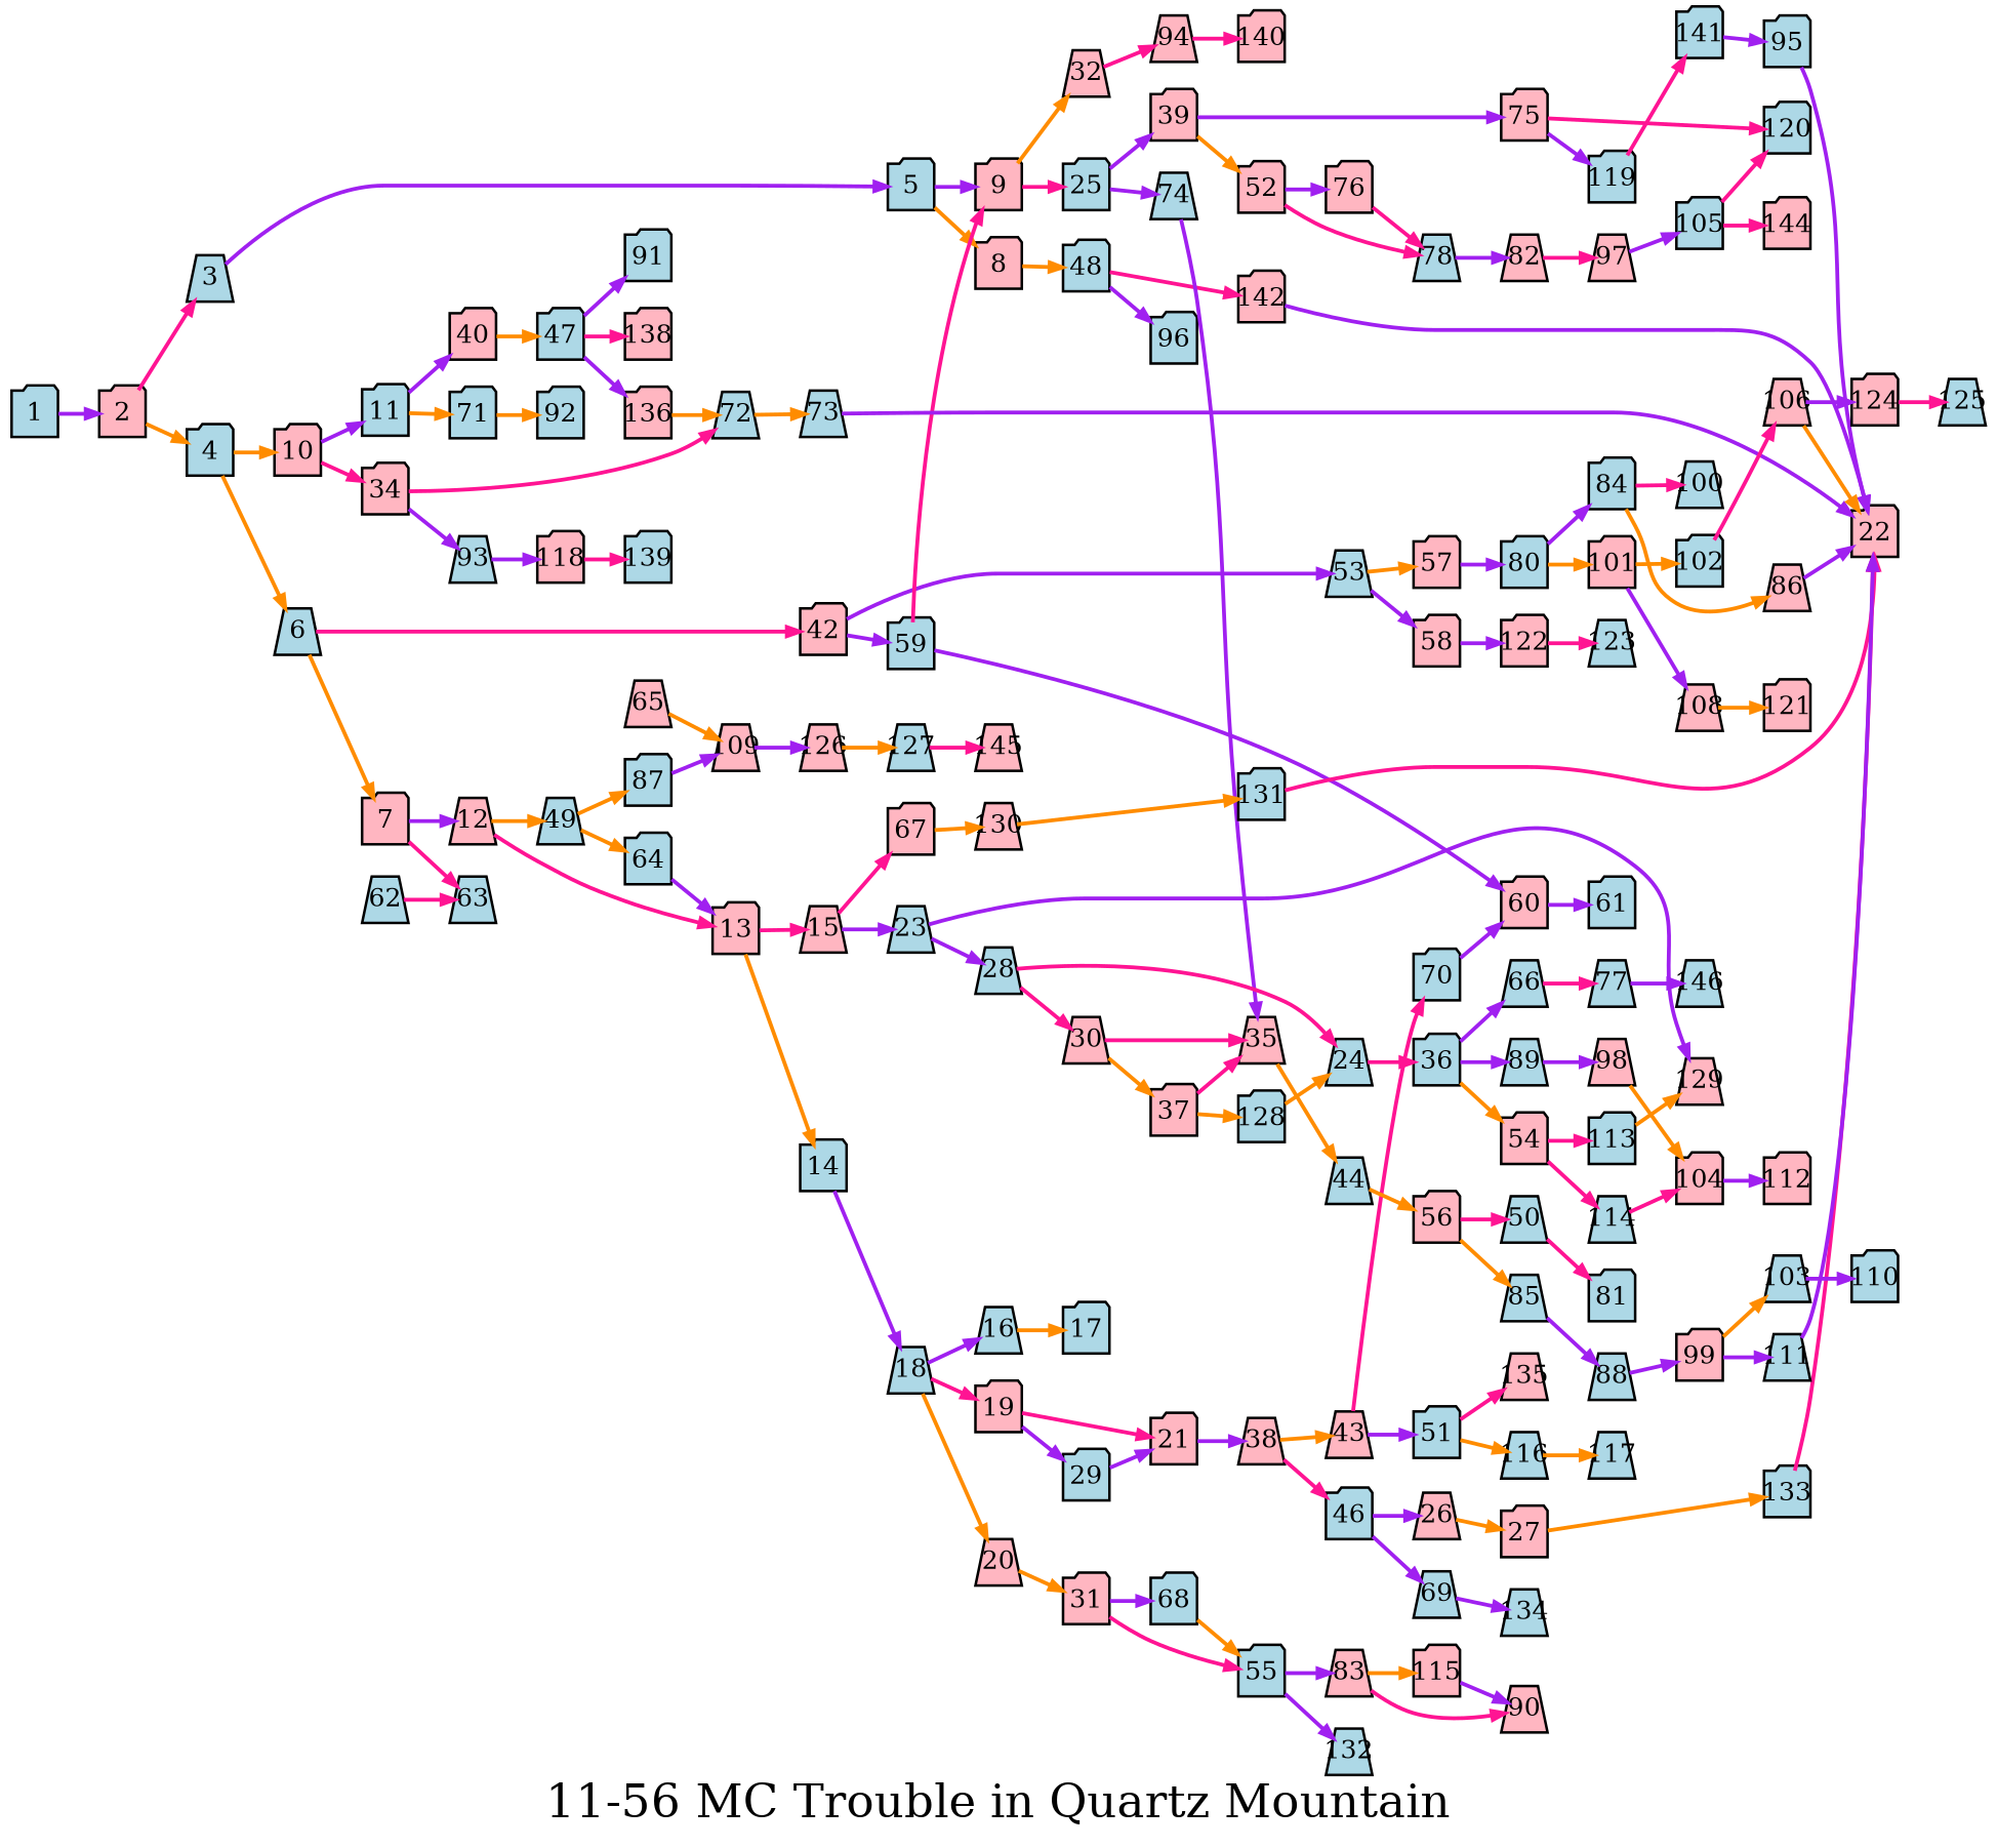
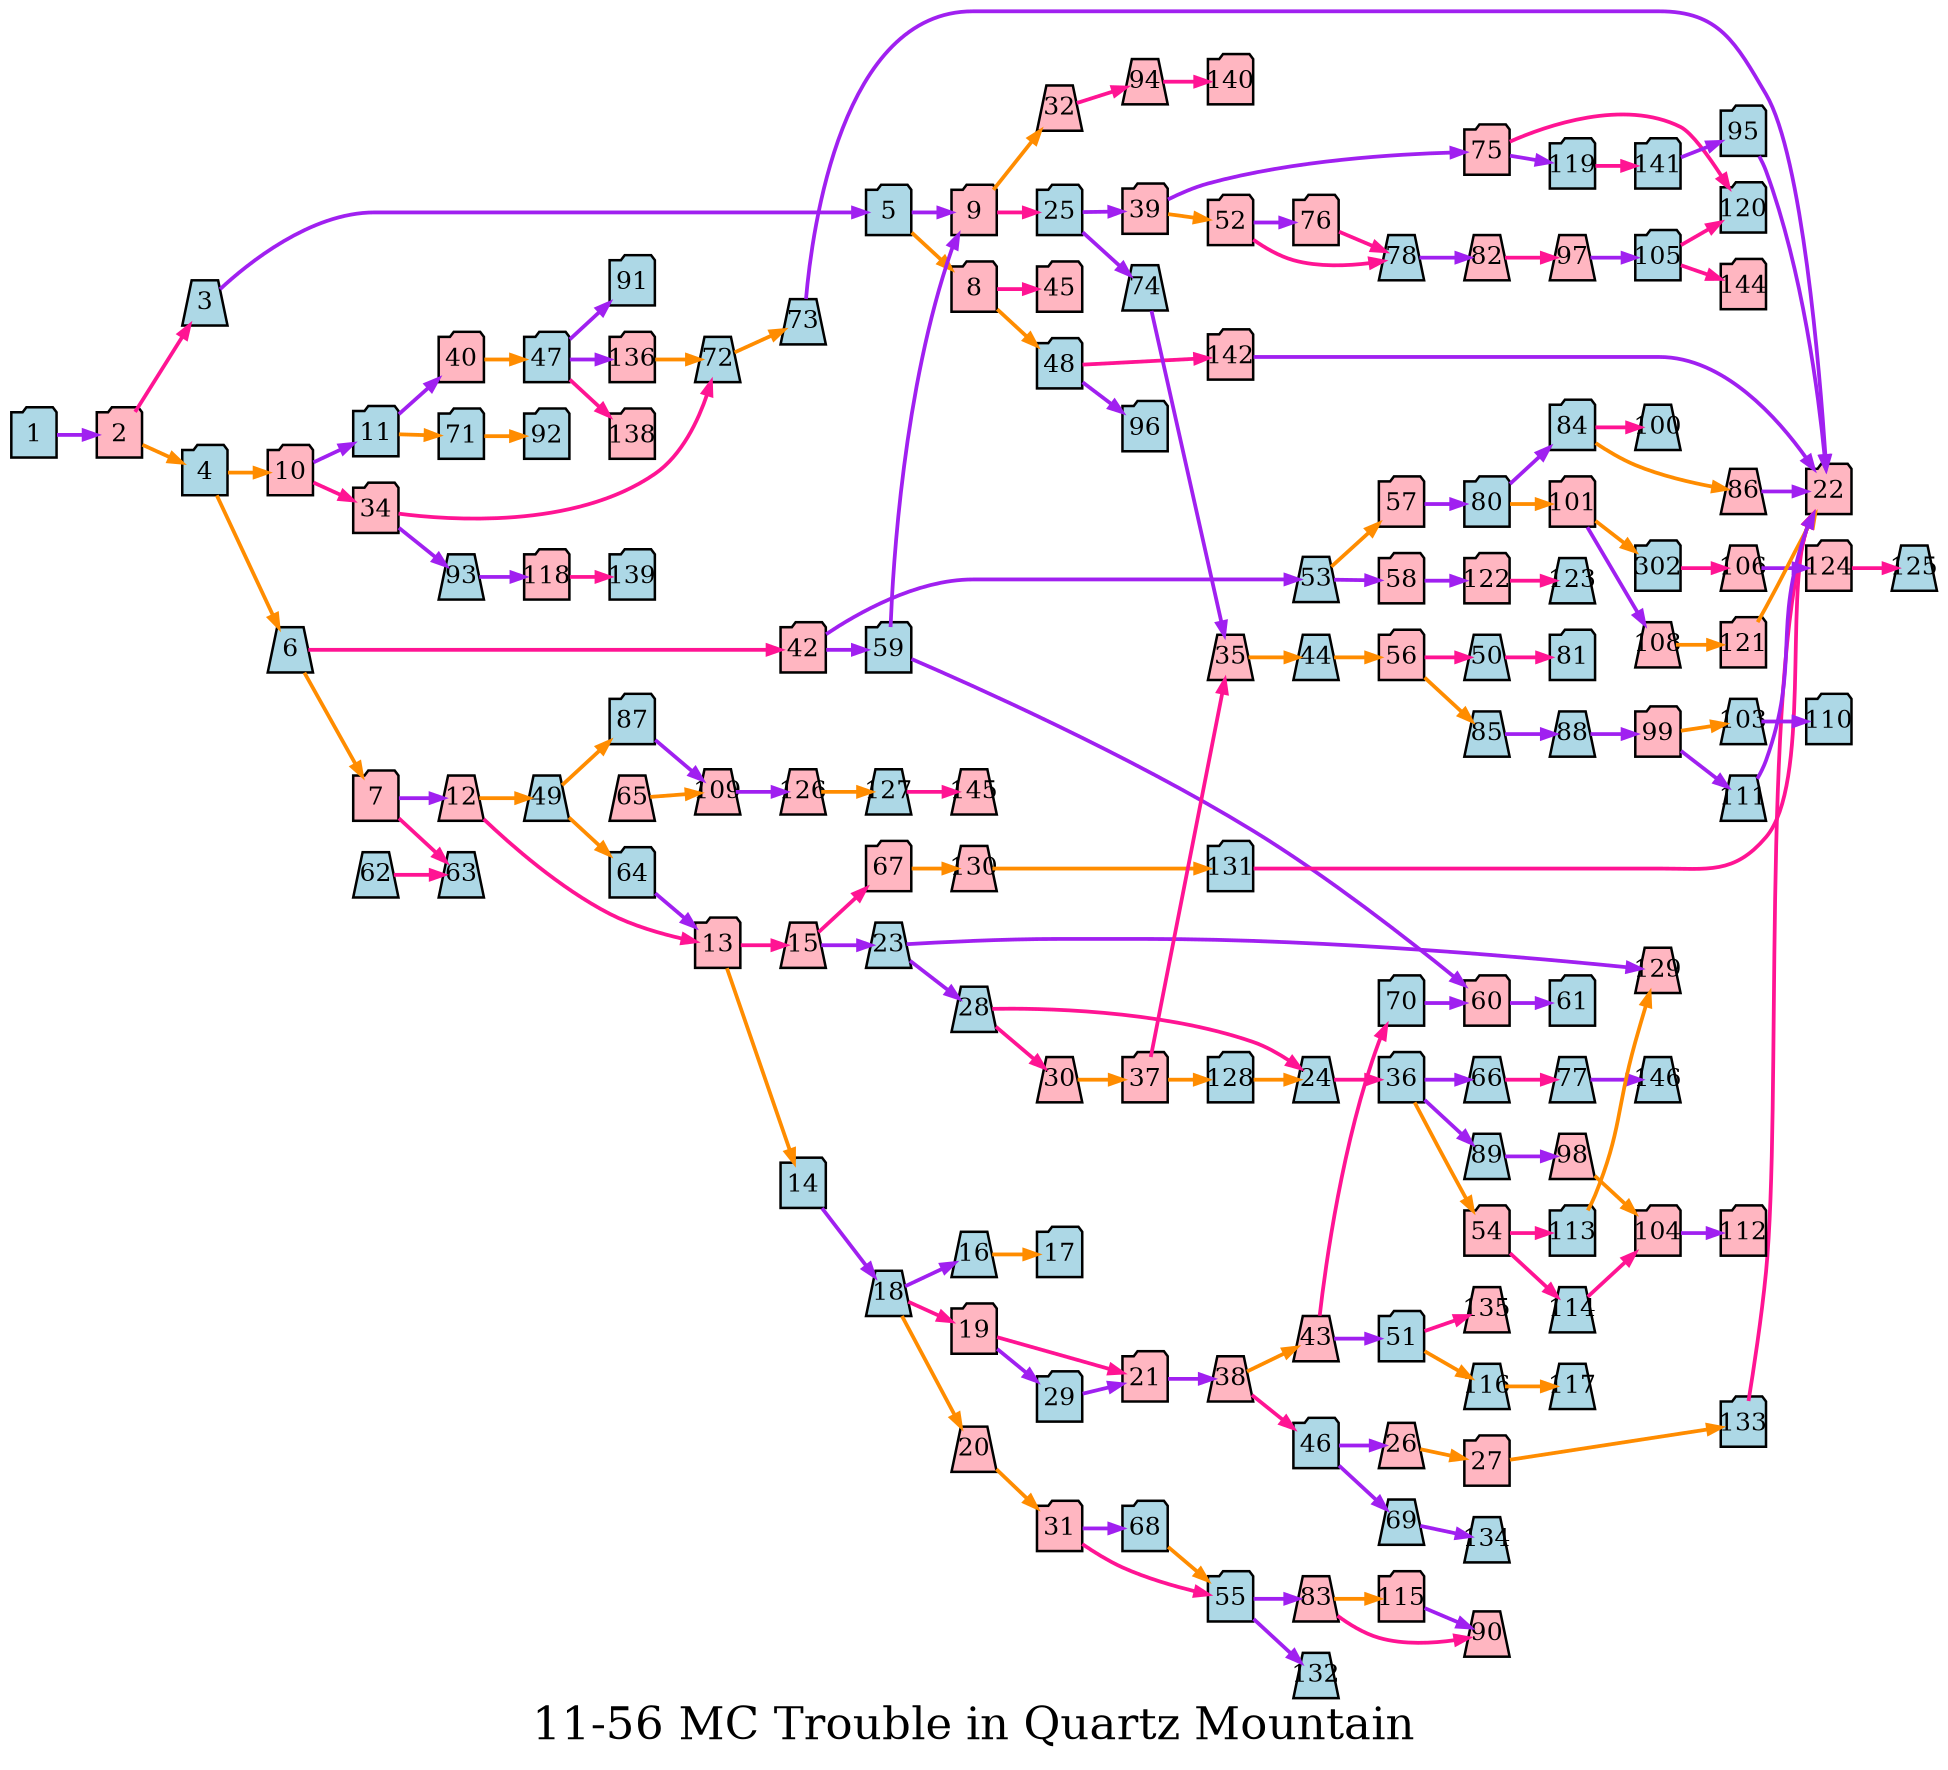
  digraph {
    fontsize=36
    label="11-56 MC Trouble in Quartz Mountain"
    nodesep=0.35
    ordering=out
    rankdir=LR
    ranksep=0.45
    node [fillcolor=lightblue fixedsize=true fontsize=20 labelfloat=true margin="0,0" penwidth=2 regular=true shape=folder style=filled]
    edge [color=purple fontsize=12 labelfloat=true penwidth=3]
    2 [fillcolor=lightpink]
    1
    3 [shape=trapezium]
    4
    5
    10 [fillcolor=lightpink]
    6 [shape=trapezium]
    9 [fillcolor=lightpink]
    8 [fillcolor=lightpink]
    11
    34 [fillcolor=lightpink]
    42 [fillcolor=lightpink]
    7 [fillcolor=lightpink]
    32 [fillcolor=lightpink shape=trapezium]
    25
+   45 [fillcolor=lightpink]
    48
    40 [fillcolor=lightpink]
    71
    72 [shape=trapezium]
    93 [shape=trapezium]
    53 [shape=trapezium]
    59
    12 [fillcolor=lightpink shape=trapezium]
    63 [shape=trapezium]
    94 [fillcolor=lightpink shape=trapezium]
    39 [fillcolor=lightpink]
    74 [shape=trapezium]
    142 [fillcolor=lightpink]
    96
    57 [fillcolor=lightpink]
    58 [fillcolor=lightpink]
    60 [fillcolor=lightpink]
    49 [shape=trapezium]
    13 [fillcolor=lightpink]
    62 [shape=trapezium]
    87
    64
    15 [fillcolor=lightpink shape=trapezium]
    14
    22 [fillcolor=lightpink]
    140 [fillcolor=lightpink]
    75 [fillcolor=lightpink]
    52 [fillcolor=lightpink]
    35 [fillcolor=lightpink shape=trapezium]
    47
    92
    73 [shape=trapezium]
    118 [fillcolor=lightpink]
    91
    136 [fillcolor=lightpink]
    138 [fillcolor=lightpink]
    109 [fillcolor=lightpink shape=trapezium]
    67 [fillcolor=lightpink]
    23 [shape=trapezium]
    18 [shape=trapezium]
    130 [fillcolor=lightpink shape=trapezium]
    129 [fillcolor=lightpink shape=trapezium]
    28 [shape=trapezium]
    16 [shape=trapezium]
    17
    19 [fillcolor=lightpink]
    20 [fillcolor=lightpink shape=trapezium]
    21 [fillcolor=lightpink]
    29
    31 [fillcolor=lightpink]
    131
    24 [shape=trapezium]
    30 [fillcolor=lightpink shape=trapezium]
    38 [fillcolor=lightpink shape=trapezium]
    68
    55
    43 [fillcolor=lightpink shape=trapezium]
    46
    83 [fillcolor=lightpink shape=trapezium]
    132 [shape=trapezium]
    70
    51
    26 [fillcolor=lightpink shape=trapezium]
    69 [shape=trapezium]
    36
    37 [fillcolor=lightpink]
    66 [shape=trapezium]
    89 [shape=trapezium]
    54 [fillcolor=lightpink]
    77 [shape=trapezium]
    98 [fillcolor=lightpink shape=trapezium]
    113
    114 [shape=trapezium]
    120
    119
    76 [fillcolor=lightpink]
    78 [shape=trapezium]
    44 [shape=trapezium]
    27 [fillcolor=lightpink]
    133
    128
    56 [fillcolor=lightpink]
    115 [fillcolor=lightpink]
    90 [fillcolor=lightpink shape=trapezium]
    139
    50 [shape=trapezium]
    85 [shape=trapezium]
    146 [shape=trapezium]
    104 [fillcolor=lightpink]
    135 [fillcolor=lightpink shape=trapezium]
    116 [shape=trapezium]
    134 [shape=trapezium]
    141
    82 [fillcolor=lightpink shape=trapezium]
    80
    122 [fillcolor=lightpink]
    61
    117 [shape=trapezium]
    81
    88 [shape=trapezium]
    126 [fillcolor=lightpink shape=trapezium]
    65 [fillcolor=lightpink shape=trapezium]
    97 [fillcolor=lightpink shape=trapezium]
    84
    101 [fillcolor=lightpink]
    123 [shape=trapezium]
    112 [fillcolor=lightpink]
    99 [fillcolor=lightpink]
    100 [shape=trapezium]
    86 [fillcolor=lightpink shape=trapezium]
-   102
+   102 [label=302]
    108 [fillcolor=lightpink shape=trapezium]
    127 [shape=trapezium]
    95
    105
    106 [fillcolor=lightpink shape=trapezium]
    121 [fillcolor=lightpink]
    144 [fillcolor=lightpink]
    103 [shape=trapezium]
    111 [shape=trapezium]
    110
    124 [fillcolor=lightpink]
    125 [shape=trapezium]
    145 [fillcolor=lightpink shape=trapezium]
    2 -> 3 [color=deeppink]
    2 -> 4 [color=darkorange]
    1 -> 2
    3 -> 5
    4 -> 10 [color=darkorange]
    4 -> 6 [color=darkorange]
    5 -> 9
    5 -> 8 [color=darkorange]
    10 -> 11
    10 -> 34 [color=deeppink]
    6 -> 42 [color=deeppink]
    6 -> 7 [color=darkorange]
    9 -> 32 [color=darkorange]
    9 -> 25 [color=deeppink]
+   8 -> 45 [color=deeppink]
    8 -> 48 [color=darkorange]
    11 -> 40
    11 -> 71 [color=darkorange]
    34 -> 72 [color=deeppink]
    34 -> 93
    42 -> 53
    42 -> 59
    7 -> 12
    7 -> 63 [color=deeppink]
    32 -> 94 [color=deeppink]
    25 -> 39
    25 -> 74
    48 -> 142 [color=deeppink]
    48 -> 96
    40 -> 47 [color=darkorange]
    71 -> 92 [color=darkorange]
    72 -> 73 [color=darkorange]
    93 -> 118
    53 -> 57 [color=darkorange]
    53 -> 58
-   59 -> 9 [color=deeppink]
+   59 -> 9
    59 -> 60
    12 -> 49 [color=darkorange]
    12 -> 13 [color=deeppink]
    94 -> 140 [color=deeppink]
    39 -> 75
    39 -> 52 [color=darkorange]
    74 -> 35
    142 -> 22
    57 -> 80
    58 -> 122
    60 -> 61
    49 -> 87 [color=darkorange]
    49 -> 64 [color=darkorange]
    13 -> 15 [color=deeppink]
    13 -> 14 [color=darkorange]
    62 -> 63 [color=deeppink]
    87 -> 109
    64 -> 13
    15 -> 67 [color=deeppink]
    15 -> 23
    14 -> 18
    75 -> 120 [color=deeppink]
    75 -> 119
    52 -> 76
    52 -> 78 [color=deeppink]
    35 -> 44 [color=darkorange]
    47 -> 91
    47 -> 136
    47 -> 138 [color=deeppink]
    73 -> 22
    118 -> 139 [color=deeppink]
    136 -> 72 [color=darkorange]
    109 -> 126
    67 -> 130 [color=darkorange]
    23 -> 129
    23 -> 28
    18 -> 16
    18 -> 19 [color=deeppink]
    18 -> 20 [color=darkorange]
    130 -> 131 [color=darkorange]
    28 -> 24 [color=deeppink]
    28 -> 30 [color=deeppink]
    16 -> 17 [color=darkorange]
    19 -> 21 [color=deeppink]
    19 -> 29
    20 -> 31 [color=darkorange]
    21 -> 38
    29 -> 21
    31 -> 68
    31 -> 55 [color=deeppink]
    131 -> 22 [color=deeppink]
    24 -> 36 [color=deeppink]
-   30 -> 35 [color=deeppink]
    30 -> 37 [color=darkorange]
    38 -> 43 [color=darkorange]
    38 -> 46 [color=deeppink]
    68 -> 55 [color=darkorange]
    55 -> 83
    55 -> 132
    43 -> 70 [color=deeppink]
    43 -> 51
    46 -> 26
    46 -> 69
    83 -> 115 [color=darkorange]
    83 -> 90 [color=deeppink]
    70 -> 60
    51 -> 135 [color=deeppink]
    51 -> 116 [color=darkorange]
    26 -> 27 [color=darkorange]
    69 -> 134
    36 -> 66
    36 -> 89
    36 -> 54 [color=darkorange]
    37 -> 35 [color=deeppink]
    37 -> 128 [color=darkorange]
    66 -> 77 [color=deeppink]
    89 -> 98
    54 -> 113 [color=deeppink]
    54 -> 114 [color=deeppink]
    77 -> 146
    98 -> 104 [color=darkorange]
    113 -> 129 [color=darkorange]
    114 -> 104 [color=deeppink]
    119 -> 141 [color=deeppink]
    76 -> 78 [color=deeppink]
    78 -> 82
    44 -> 56 [color=darkorange]
    27 -> 133 [color=darkorange]
    133 -> 22 [color=deeppink]
    128 -> 24 [color=darkorange]
    56 -> 50 [color=deeppink]
    56 -> 85 [color=darkorange]
    115 -> 90
    50 -> 81 [color=deeppink]
    85 -> 88
    104 -> 112
    116 -> 117 [color=darkorange]
    141 -> 95
    82 -> 97 [color=deeppink]
    80 -> 84
    80 -> 101 [color=darkorange]
    122 -> 123 [color=deeppink]
    88 -> 99
    126 -> 127 [color=darkorange]
    65 -> 109 [color=darkorange]
    97 -> 105
    84 -> 100 [color=deeppink]
    84 -> 86 [color=darkorange]
    101 -> 102 [color=darkorange]
    101 -> 108
    99 -> 103 [color=darkorange]
    99 -> 111
    86 -> 22
    102 -> 106 [color=deeppink]
    108 -> 121 [color=darkorange]
    127 -> 145 [color=deeppink]
    95 -> 22
    105 -> 120 [color=deeppink]
    105 -> 144 [color=deeppink]
    106 -> 124
-   106 -> 22 [color=darkorange]
+   121 -> 22 [color=darkorange]
    103 -> 110
    111 -> 22
    124 -> 125 [color=deeppink]
  }
